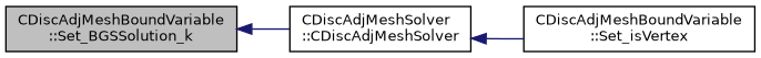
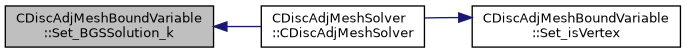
  digraph {
    rankdir=LR
    node [color=black fillcolor=white fontname=Helvetica fontsize=10 shape=record style=filled]
    edge [color=midnightblue dir=back fontname=Helvetica fontsize=10 labelfontname=Helvetica labelfontsize=10 style=solid]
    n1 [fillcolor=grey75 fontcolor=black height=0.2 label="CDiscAdjMeshBoundVariable\l::Set_BGSSolution_k" width=0.4]
    n2 [height=0.2 label="CDiscAdjMeshSolver\l::CDiscAdjMeshSolver" width=0.4]
    n3 [height=0.2 label="CDiscAdjMeshBoundVariable\l::Set_isVertex" width=0.4]
    n1 -> n2
-   n2 -> n3
+   n3 -> n2
  }
